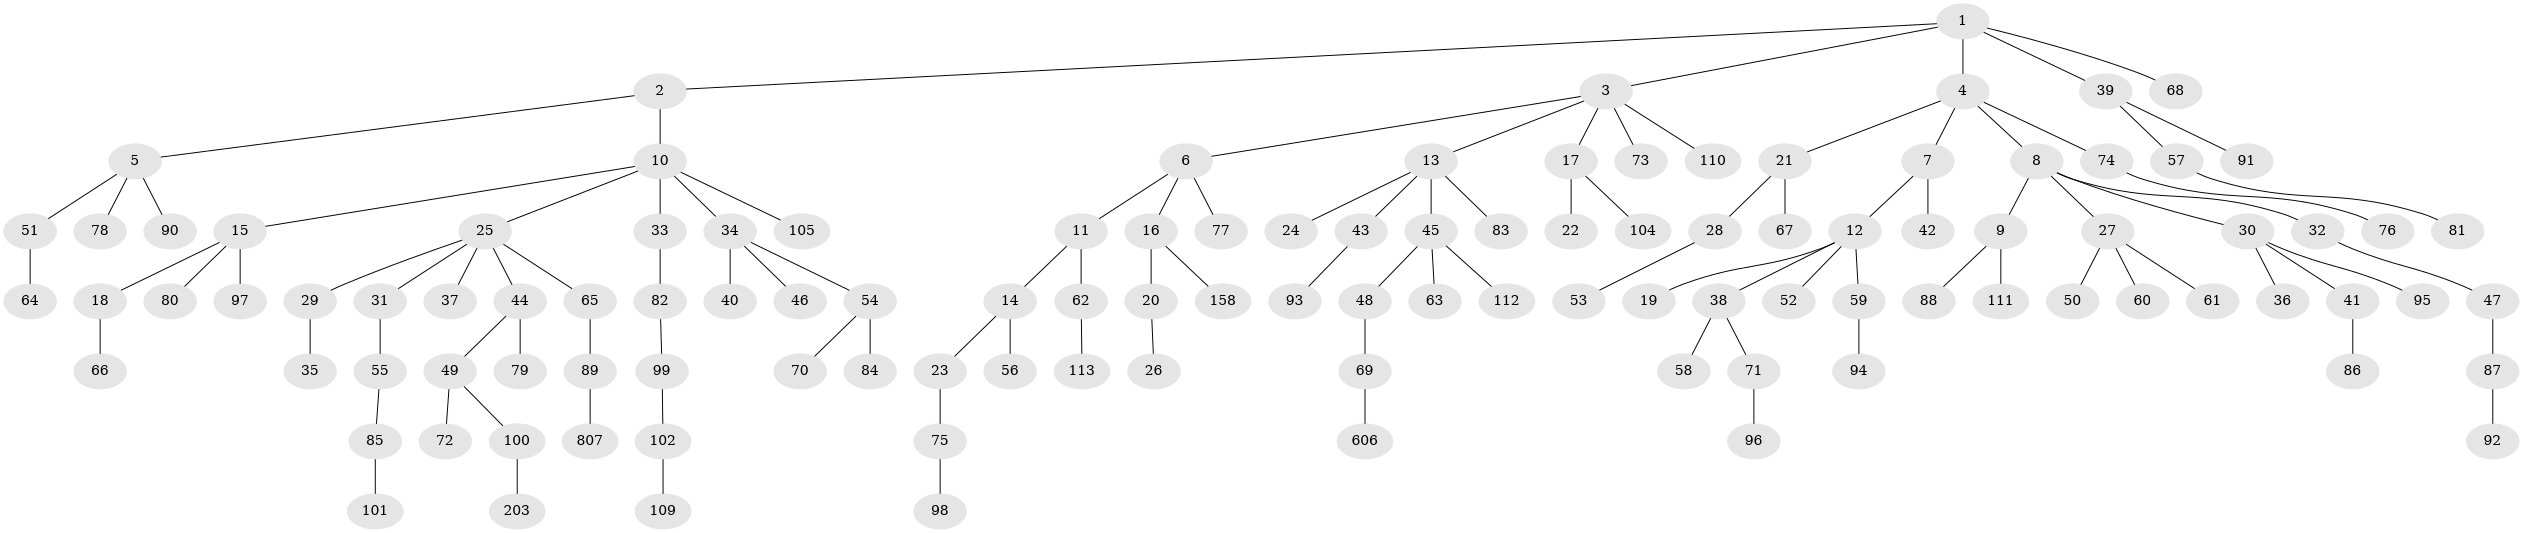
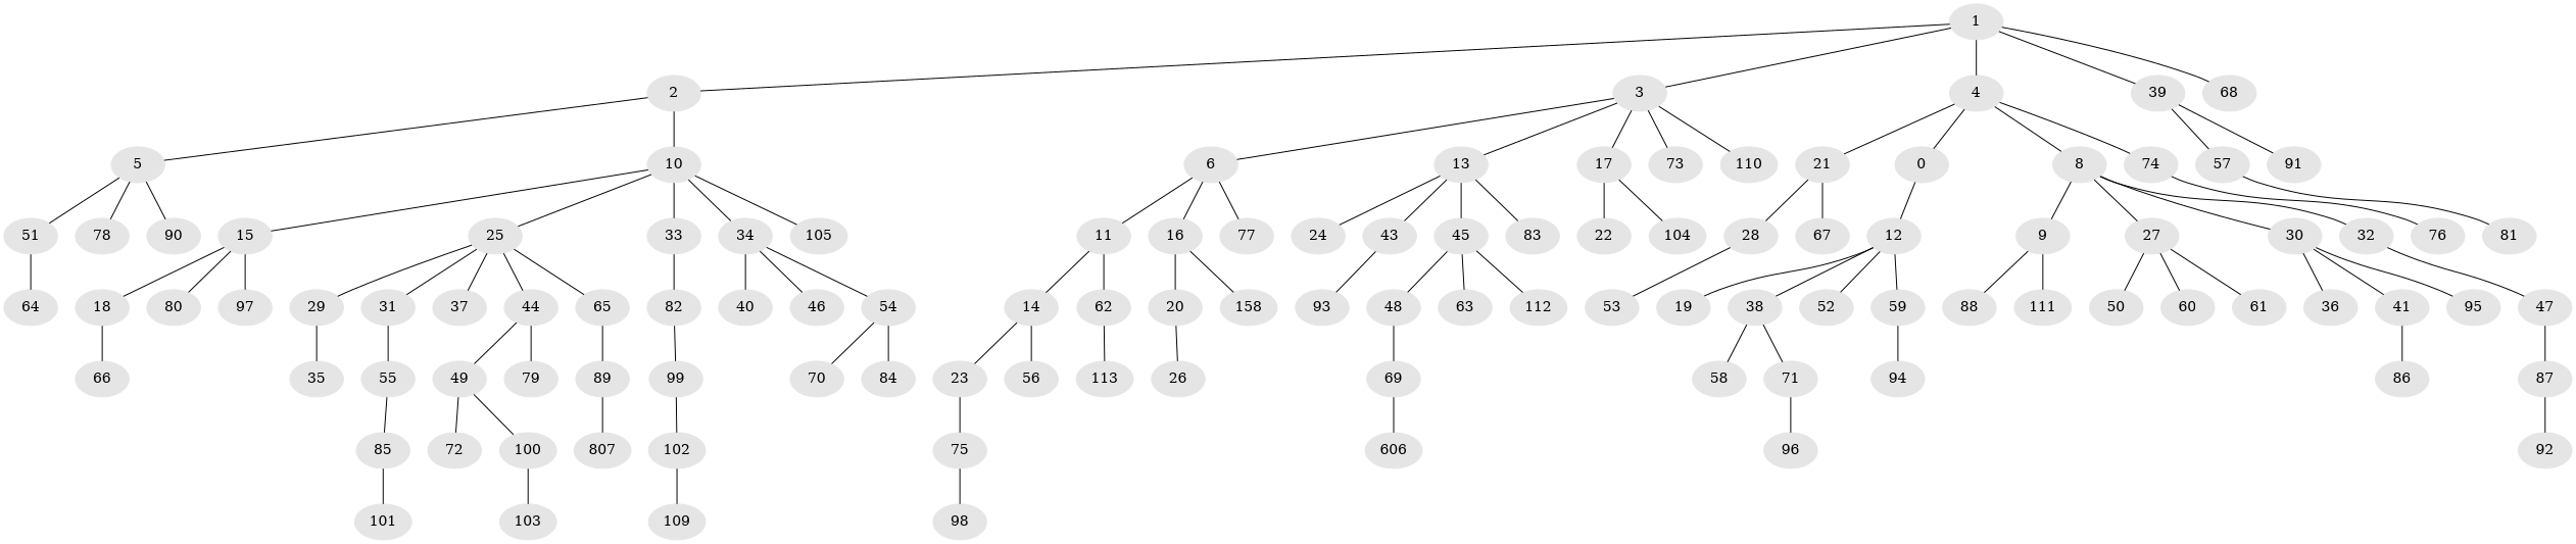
  graph {
    node [color=gray90 style=filled]
    1
    2
    3
    4
    39
    68
    5
    10
    6
    13
    17
    73
    110
    21
-   7
+   7 [label=0]
    8
    74
    28
    67
    57
    91
    51
    78
    90
    15
    25
    33
    34
    105
    11
    16
    77
    24
    43
    45
    83
    22
    104
    12
-   42
    9
    27
    30
    32
    76
    64
    14
    62
    20
    n50 [label=158]
    19
    38
    52
    59
    88
    111
    50
    60
    61
    36
    41
    95
    47
    18
    80
    97
    29
    31
    37
    44
    65
    82
    40
    46
    54
    23
    56
    113
    58
    71
    94
    93
    48
    63
    112
    75
    66
    26
    53
    98
    35
    55
    49
    79
    89
    86
    85
    87
    99
    70
    84
    96
    81
    72
    100
    69
    92
    n108 [label=606]
-   103 [label=203]
+   103
    101
    n111 [label=807]
    102
    109
    1 -- 2
    1 -- 3
    1 -- 4
    1 -- 39
    1 -- 68
    2 -- 5
    2 -- 10
    3 -- 6
    3 -- 13
    3 -- 17
    3 -- 73
    3 -- 110
    4 -- 21
    4 -- 7
    4 -- 8
    4 -- 74
    39 -- 57
    39 -- 91
    5 -- 51
    5 -- 78
    5 -- 90
    10 -- 15
    10 -- 25
    10 -- 33
    10 -- 34
    10 -- 105
    6 -- 11
    6 -- 16
    6 -- 77
    13 -- 24
    13 -- 43
    13 -- 45
    13 -- 83
    17 -- 22
    17 -- 104
    21 -- 28
    21 -- 67
    7 -- 12
-   7 -- 42
    8 -- 9
    8 -- 27
    8 -- 30
    8 -- 32
    74 -- 76
    28 -- 53
    57 -- 81
    51 -- 64
    15 -- 18
    15 -- 80
    15 -- 97
    25 -- 29
    25 -- 31
    25 -- 37
    25 -- 44
    25 -- 65
    33 -- 82
    34 -- 40
    34 -- 46
    34 -- 54
    11 -- 14
    11 -- 62
    16 -- 20
    16 -- n50
    43 -- 93
    45 -- 48
    45 -- 63
    45 -- 112
    12 -- 19
    12 -- 38
    12 -- 52
    12 -- 59
    9 -- 88
    9 -- 111
    27 -- 50
    27 -- 60
    27 -- 61
    30 -- 36
    30 -- 41
    30 -- 95
    32 -- 47
    14 -- 23
    14 -- 56
    62 -- 113
    20 -- 26
    38 -- 58
    38 -- 71
    59 -- 94
    41 -- 86
    47 -- 87
    18 -- 66
    29 -- 35
    31 -- 55
    44 -- 49
    44 -- 79
    65 -- 89
    82 -- 99
    54 -- 70
    54 -- 84
    23 -- 75
    71 -- 96
    48 -- 69
    75 -- 98
    55 -- 85
    49 -- 72
    49 -- 100
    89 -- n111
    85 -- 101
    87 -- 92
    99 -- 102
    100 -- 103
    69 -- n108
    102 -- 109
  }
